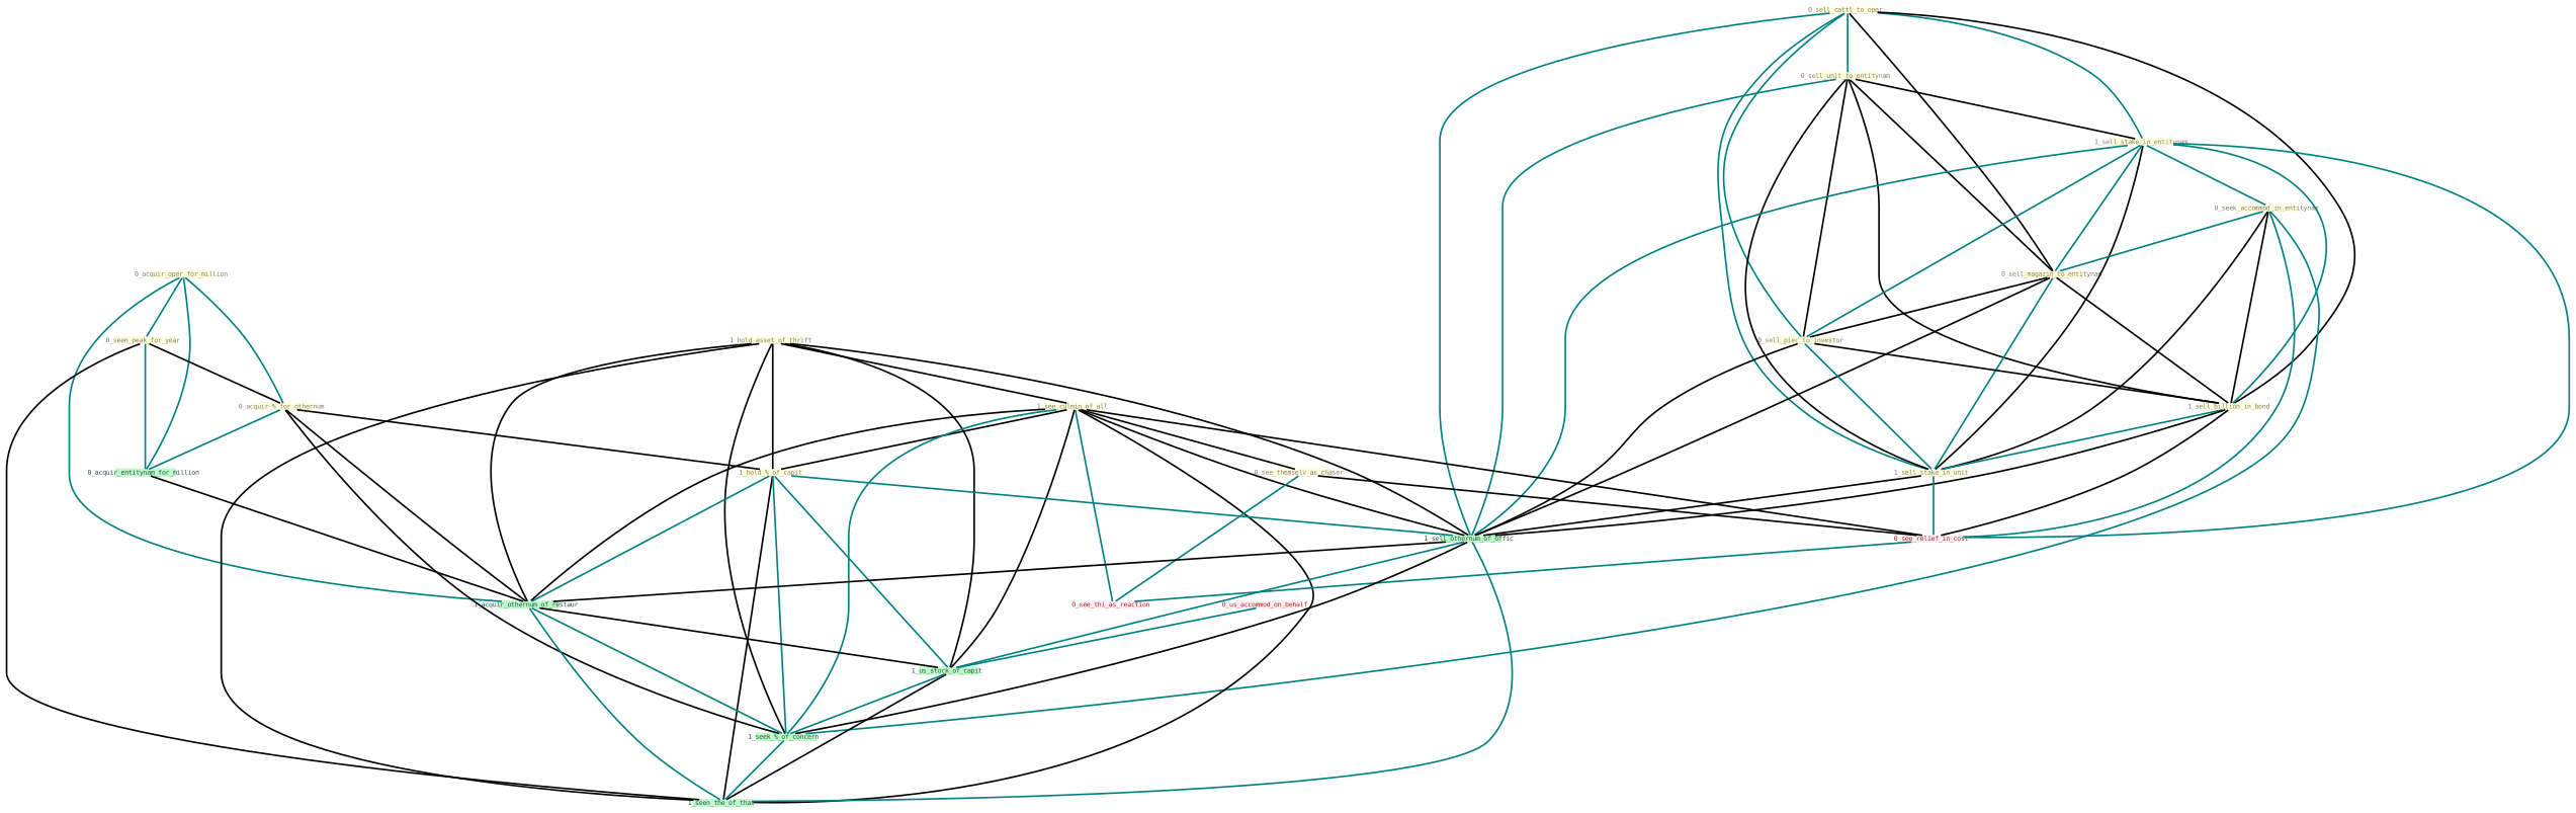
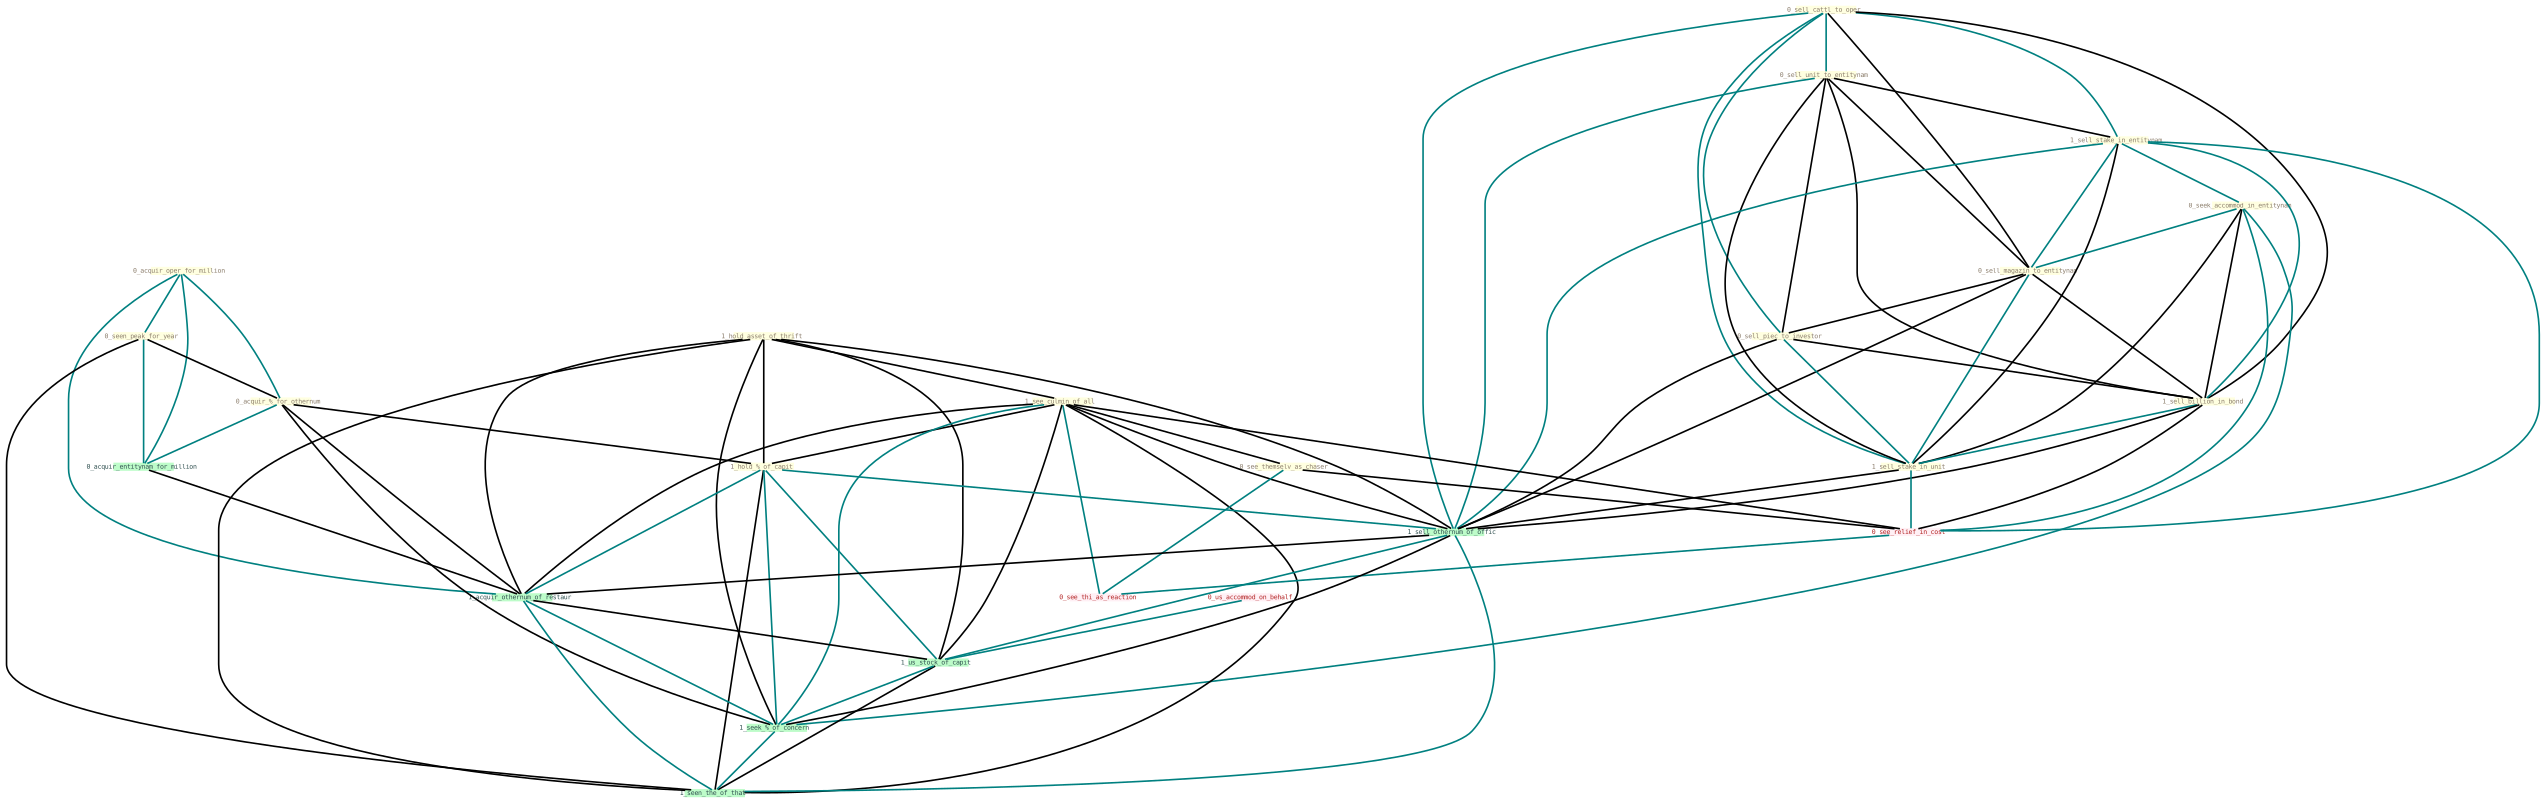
  graph {
    fontname="DejaVu Sans Mono"
    node [color="#ffffe0" fixedsize=true fontcolor="#8b7d6b" fontname="DejaVu Sans Mono" fontsize=4 shape=polygon style=filled]
    edge [color=black fontname="DejaVu Sans Mono" w=1]
    "0_sell_cattl_to_oper " [height=.06 width=.5]
    "0_acquir_oper_for_million " [height=.06 width=.5]
    "0_sell_unit_to_entitynam " [height=.06 width=.5]
    "0_seen_peak_for_year " [height=.06 width=.5]
    "1_sell_stake_in_entitynam " [height=.06 width=.5]
    "1_hold_asset_of_thrift " [height=.06 width=.5]
    "0_seek_accommod_in_entitynam " [height=.06 width=.5]
    "0_sell_magazin_to_entitynam " [height=.06 width=.5]
    "1_see_culmin_of_all " [height=.06 width=.5]
    "0_sell_piec_to_investor " [height=.06 width=.5]
    "0_see_themselv_as_chaser " [height=.06 width=.5]
    "0_acquir_%_for_othernum " [height=.06 width=.5]
    "1_sell_billion_in_bond " [height=.06 width=.5]
    "1_sell_stake_in_unit " [height=.06 width=.5]
    "1_hold_%_of_capit " [height=.06 width=.5]
    n16 [color="#fff0f5" fontcolor="#b22222" height=.06 label="0_us_accommod_on_behalf" width=.5]
    "0_see_relief_in_cost " [color="#fff0f5" fontcolor="#b22222" height=.06 width=.5]
    "0_see_thi_as_reaction " [color="#fff0f5" fontcolor="#b22222" height=.06 width=.5]
    "1_sell_othernum_of_offic " [color="#BDFCC9" fontcolor="#2f4f4f" height=.06 width=.5]
    "0_acquir_entitynam_for_million " [color="#BDFCC9" fontcolor="#2f4f4f" height=.06 width=.5]
    "1_acquir_othernum_of_restaur " [color="#BDFCC9" fontcolor="#2f4f4f" height=.06 width=.5]
    "1_seen_the_of_that " [color="#BDFCC9" fontcolor="#2f4f4f" height=.06 width=.5]
    "1_us_stock_of_capit " [color="#BDFCC9" fontcolor="#2f4f4f" height=.06 width=.5]
    "1_seek_%_of_concern " [color="#BDFCC9" fontcolor="#2f4f4f" height=.06 width=.5]
    subgraph sub_1 {
      "0_sell_cattl_to_oper "
      "0_acquir_oper_for_million "
      "0_sell_unit_to_entitynam "
      "0_seen_peak_for_year "
      "1_sell_stake_in_entitynam "
      "1_hold_asset_of_thrift "
      "0_seek_accommod_in_entitynam "
      "0_sell_magazin_to_entitynam "
      "1_see_culmin_of_all "
      "0_sell_piec_to_investor "
      "0_see_themselv_as_chaser "
      "0_acquir_%_for_othernum "
      "1_sell_billion_in_bond "
      "1_sell_stake_in_unit "
      "1_hold_%_of_capit "
    }
    subgraph sub_2 {
      n16
      "0_see_relief_in_cost "
      "0_see_thi_as_reaction "
    }
    "0_sell_cattl_to_oper " -- "0_sell_unit_to_entitynam " [color=teal w=2]
    "0_sell_cattl_to_oper " -- "1_sell_stake_in_entitynam " [color=teal]
    "0_sell_cattl_to_oper " -- "0_sell_magazin_to_entitynam " [w=2]
    "0_sell_cattl_to_oper " -- "0_sell_piec_to_investor " [color=teal w=2]
    "0_sell_cattl_to_oper " -- "1_sell_billion_in_bond "
    "0_sell_cattl_to_oper " -- "1_sell_stake_in_unit " [color=teal]
    "0_sell_cattl_to_oper " -- "1_sell_othernum_of_offic " [color=teal]
    "0_acquir_oper_for_million " -- "0_seen_peak_for_year " [color=teal]
    "0_acquir_oper_for_million " -- "0_acquir_%_for_othernum " [color=teal w=2]
    "0_acquir_oper_for_million " -- "0_acquir_entitynam_for_million " [color=teal w=3]
    "0_acquir_oper_for_million " -- "1_acquir_othernum_of_restaur " [color=teal]
    "0_sell_unit_to_entitynam " -- "1_sell_stake_in_entitynam " [w=2]
    "0_sell_unit_to_entitynam " -- "0_sell_magazin_to_entitynam " [w=3]
    "0_sell_unit_to_entitynam " -- "0_sell_piec_to_investor " [w=2]
    "0_sell_unit_to_entitynam " -- "1_sell_billion_in_bond "
    "0_sell_unit_to_entitynam " -- "1_sell_stake_in_unit "
    "0_sell_unit_to_entitynam " -- "1_sell_othernum_of_offic " [color=teal]
    "0_seen_peak_for_year " -- "0_acquir_%_for_othernum "
    "0_seen_peak_for_year " -- "0_acquir_entitynam_for_million " [color=teal]
    "0_seen_peak_for_year " -- "1_seen_the_of_that "
    "1_sell_stake_in_entitynam " -- "0_seek_accommod_in_entitynam " [color=teal w=2]
    "1_sell_stake_in_entitynam " -- "0_sell_magazin_to_entitynam " [color=teal w=2]
-   "1_sell_stake_in_entitynam " -- "0_sell_piec_to_investor " [color=teal]
    "1_sell_stake_in_entitynam " -- "1_sell_billion_in_bond " [color=teal w=2]
    "1_sell_stake_in_entitynam " -- "1_sell_stake_in_unit " [w=3]
    "1_sell_stake_in_entitynam " -- "0_see_relief_in_cost " [color=teal]
    "1_sell_stake_in_entitynam " -- "1_sell_othernum_of_offic " [color=teal]
    "1_hold_asset_of_thrift " -- "1_see_culmin_of_all "
    "1_hold_asset_of_thrift " -- "1_hold_%_of_capit " [w=2]
    "1_hold_asset_of_thrift " -- "1_sell_othernum_of_offic "
    "1_hold_asset_of_thrift " -- "1_acquir_othernum_of_restaur "
    "1_hold_asset_of_thrift " -- "1_seen_the_of_that "
    "1_hold_asset_of_thrift " -- "1_us_stock_of_capit "
    "1_hold_asset_of_thrift " -- "1_seek_%_of_concern "
    "0_seek_accommod_in_entitynam " -- "0_sell_magazin_to_entitynam " [color=teal]
    "0_seek_accommod_in_entitynam " -- "1_sell_billion_in_bond "
    "0_seek_accommod_in_entitynam " -- "1_sell_stake_in_unit "
    "0_seek_accommod_in_entitynam " -- "0_see_relief_in_cost " [color=teal]
    "0_seek_accommod_in_entitynam " -- "1_seek_%_of_concern " [color=teal]
    "0_sell_magazin_to_entitynam " -- "0_sell_piec_to_investor " [w=2]
    "0_sell_magazin_to_entitynam " -- "1_sell_billion_in_bond "
    "0_sell_magazin_to_entitynam " -- "1_sell_stake_in_unit " [color=teal]
    "0_sell_magazin_to_entitynam " -- "1_sell_othernum_of_offic "
    "1_see_culmin_of_all " -- "0_see_themselv_as_chaser "
    "1_see_culmin_of_all " -- "1_hold_%_of_capit "
    "1_see_culmin_of_all " -- "0_see_relief_in_cost "
    "1_see_culmin_of_all " -- "0_see_thi_as_reaction " [color=teal]
    "1_see_culmin_of_all " -- "1_sell_othernum_of_offic "
    "1_see_culmin_of_all " -- "1_acquir_othernum_of_restaur "
    "1_see_culmin_of_all " -- "1_seen_the_of_that "
    "1_see_culmin_of_all " -- "1_us_stock_of_capit "
    "1_see_culmin_of_all " -- "1_seek_%_of_concern " [color=teal]
    "0_sell_piec_to_investor " -- "1_sell_billion_in_bond "
    "0_sell_piec_to_investor " -- "1_sell_stake_in_unit " [color=teal]
    "0_sell_piec_to_investor " -- "1_sell_othernum_of_offic "
    "0_see_themselv_as_chaser " -- "0_see_relief_in_cost "
    "0_see_themselv_as_chaser " -- "0_see_thi_as_reaction " [color=teal w=2]
    "0_acquir_%_for_othernum " -- "1_hold_%_of_capit "
    "0_acquir_%_for_othernum " -- "0_acquir_entitynam_for_million " [color=teal w=2]
    "0_acquir_%_for_othernum " -- "1_acquir_othernum_of_restaur "
    "0_acquir_%_for_othernum " -- "1_seek_%_of_concern "
    "1_sell_billion_in_bond " -- "1_sell_stake_in_unit " [color=teal w=2]
    "1_sell_billion_in_bond " -- "0_see_relief_in_cost "
    "1_sell_billion_in_bond " -- "1_sell_othernum_of_offic "
    "1_sell_stake_in_unit " -- "0_see_relief_in_cost " [color=teal]
    "1_sell_stake_in_unit " -- "1_sell_othernum_of_offic "
    "1_hold_%_of_capit " -- "1_sell_othernum_of_offic " [color=teal]
    "1_hold_%_of_capit " -- "1_acquir_othernum_of_restaur " [color=teal]
    "1_hold_%_of_capit " -- "1_seen_the_of_that "
    "1_hold_%_of_capit " -- "1_us_stock_of_capit " [color=teal w=2]
    "1_hold_%_of_capit " -- "1_seek_%_of_concern " [color=teal w=2]
    n16 -- "1_us_stock_of_capit " [color=teal]
    "0_see_relief_in_cost " -- "0_see_thi_as_reaction " [color=teal]
    "1_sell_othernum_of_offic " -- "1_acquir_othernum_of_restaur " [w=2]
    "1_sell_othernum_of_offic " -- "1_seen_the_of_that " [color=teal]
    "1_sell_othernum_of_offic " -- "1_us_stock_of_capit " [color=teal]
    "1_sell_othernum_of_offic " -- "1_seek_%_of_concern "
    "0_acquir_entitynam_for_million " -- "1_acquir_othernum_of_restaur "
    "1_acquir_othernum_of_restaur " -- "1_seen_the_of_that " [color=teal]
    "1_acquir_othernum_of_restaur " -- "1_us_stock_of_capit "
    "1_acquir_othernum_of_restaur " -- "1_seek_%_of_concern " [color=teal]
    "1_us_stock_of_capit " -- "1_seen_the_of_that "
    "1_us_stock_of_capit " -- "1_seek_%_of_concern " [color=teal]
    "1_seek_%_of_concern " -- "1_seen_the_of_that " [color=teal]
  }
